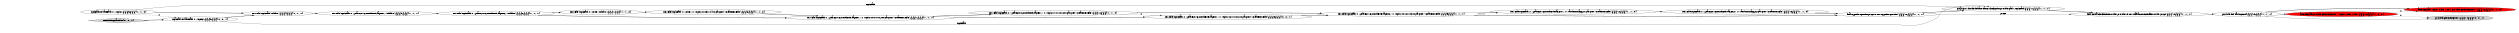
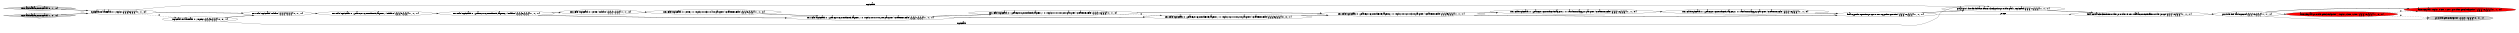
  digraph {
    rankdir=LR
    node [fillcolor=white shape=ellipse style=filled]
    edge [style=bold]
    n1 [label="new File(topicPath + \"/year=2016/month=05/day=01/\" + \"random_snappy_1.parquet\").createNewFile()@@@12@@@['1', '1', '0']"]
    n2 [label="new File(topicPath + \"/year=2016/month=05/day=02/\" + \"random_snappy_2.parquet\").createNewFile()@@@13@@@['1', '1', '0']"]
    n3 [label="final TypedProperties props = new TypedProperties()@@@10@@@['1', '1', '1']"]
    n4 [fillcolor=red label="assertEquals(\"topic1,0:300,1:200\",provider.getCheckpoint())@@@18@@@['0', '1', '0']"]
    n5 [label="topicPath = basePath + \"/topic2\"@@@3@@@['0', '0', '1']"]
    n6 [label="props.put(\"hoodie.deltastreamer.checkpoint.provider.path\",topicPath)@@@11@@@['1', '1', '1']"]
    n7 [label="new File(topicPath).mkdirs()@@@4@@@['1', '1', '1']"]
    n8 [label="final InitialCheckPointProvider provider = new KafkaConnectHdfsProvider(props)@@@12@@@['1', '1', '1']"]
    n9 [label="new File(topicPath + \"/year=2016/month=05/day=01/\").mkdirs()@@@5@@@['1', '1', '1']"]
    n10 [label="new File(topicPath + \"/TMP\").mkdirs()@@@7@@@['1', '1', '0']"]
    n11 [label="new File(topicPath + \"/TMP/\" + \"topic1+0+301+400.parquet\").createNewFile()@@@8@@@['1', '1', '0']"]
    n12 [label="new File(topicPath + \"/year=2016/month=05/day=01/\" + \"topic1+0+100+200.parquet\").createNewFile()@@@7@@@['1', '1', '1']"]
    n13 [fillcolor=lightgray label="provider.getCheckpoint()@@@14@@@['0', '0', '1']"]
-   n14 [fillcolor=lightgray label="testMissingPartition['0', '0', '1']" shape=diamond]
    n15 [label="new File(topicPath + \"/year=2016/month=05/day=02/\").mkdirs()@@@6@@@['1', '1', '1']"]
    n16 [label="topicPath = basePath + \"/topic1\"@@@3@@@['1', '1', '0']"]
    n17 [label="provider.init(hadoopConf)@@@13@@@['1', '1', '1']"]
    n18 [label="new File(topicPath + \"/year=2016/month=05/day=01/\" + \"topic1+1+100+200.parquet\").createNewFile()@@@10@@@['1', '1', '0']"]
    n19 [label="new File(topicPath + \"/year=2016/month=05/day=01/\" + \"topic1+2+100+200.parquet\").createNewFile()@@@8@@@['0', '0', '1']"]
    n20 [label="new File(topicPath + \"/year=2016/month=05/day=02/\" + \"topic1+0+201+300.parquet\").createNewFile()@@@9@@@['1', '1', '1']"]
+   n21 [fillcolor=lightgray label="testValidKafkaConnectPath['0', '1', '0']" shape=diamond]
    n22 [fillcolor=red label="assertEquals(provider.getCheckpoint(),\"topic1,0:300,1:200\")@@@18@@@['1', '0', '0']"]
+   n23 [fillcolor=lightgray label="testValidKafkaConnectPath['1', '0', '0']" shape=diamond]
    n1 -> n2
    n2 -> n3
    n3 -> n6
    n3 -> n8 [label=props style=solid]
    n5 -> n6 [label=topicPath style=solid]
    n5 -> n7
    n6 -> n8
    n7 -> n9
    n8 -> n17
    n9 -> n15
    n10 -> n11
    n11 -> n12
    n12 -> n18
    n12 -> n19
-   n14 -> n5
    n15 -> n10
    n15 -> n12
    n16 -> n5 [label=0 style=dashed]
    n16 -> n6 [label=topicPath style=solid]
    n16 -> n7
    n17 -> n4
    n17 -> n13 [style=solid]
    n17 -> n22
    n18 -> n19 [label=0 style=dashed]
    n18 -> n20
    n19 -> n20
    n20 -> n1
    n20 -> n3
+   n21 -> n16
    n22 -> n4 [label=0 style=dashed]
    n22 -> n13 [label=0 style=dashed]
+   n23 -> n16
  }
